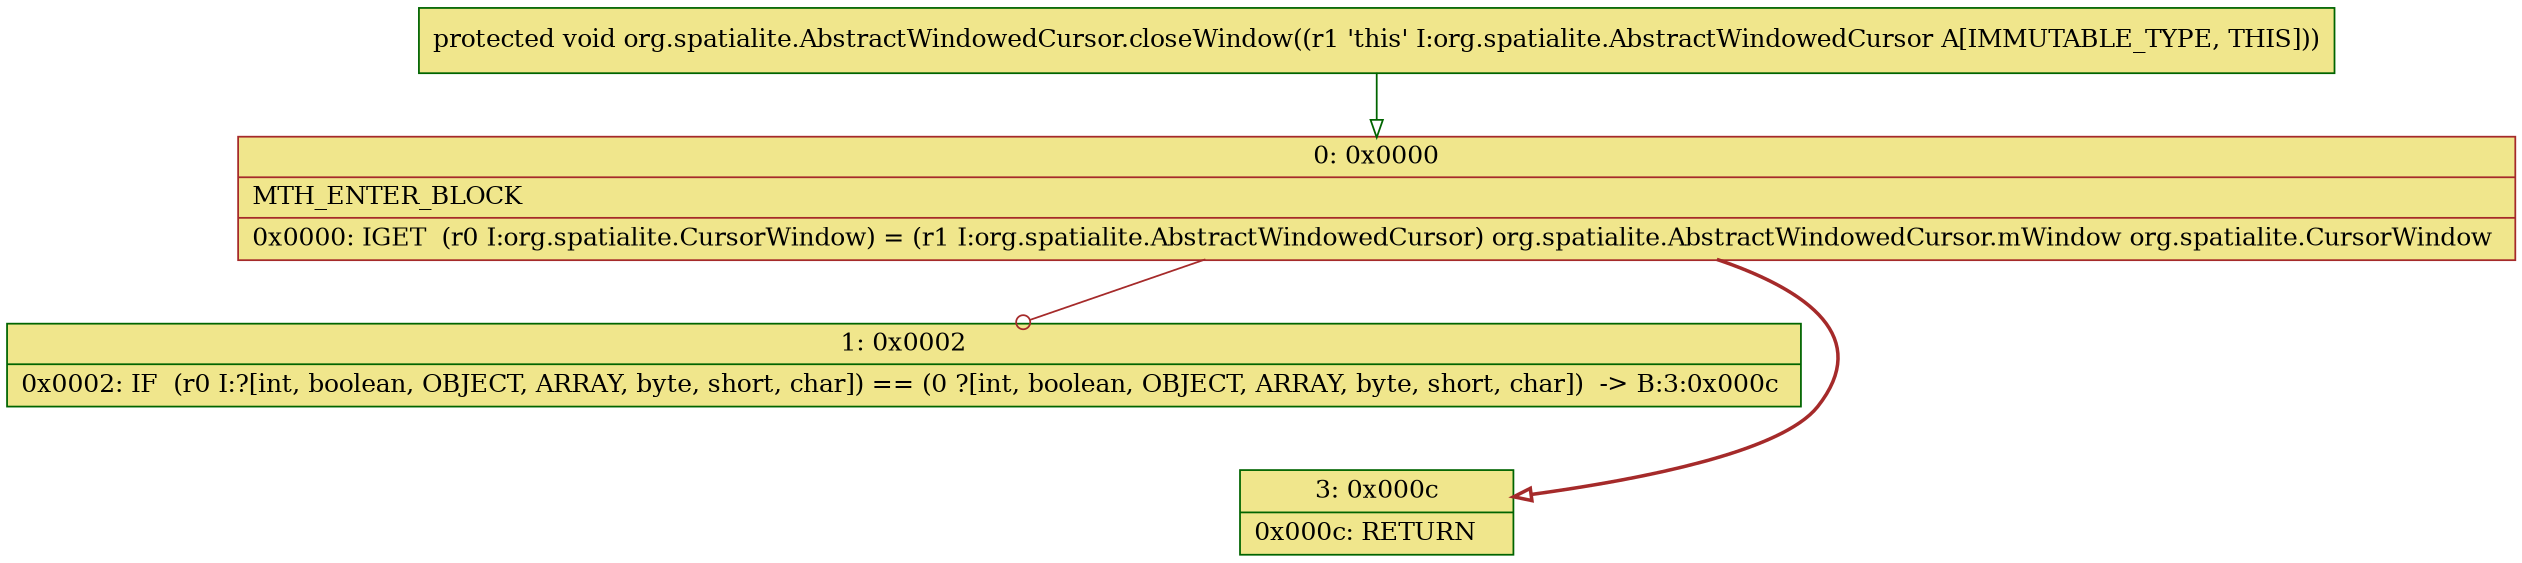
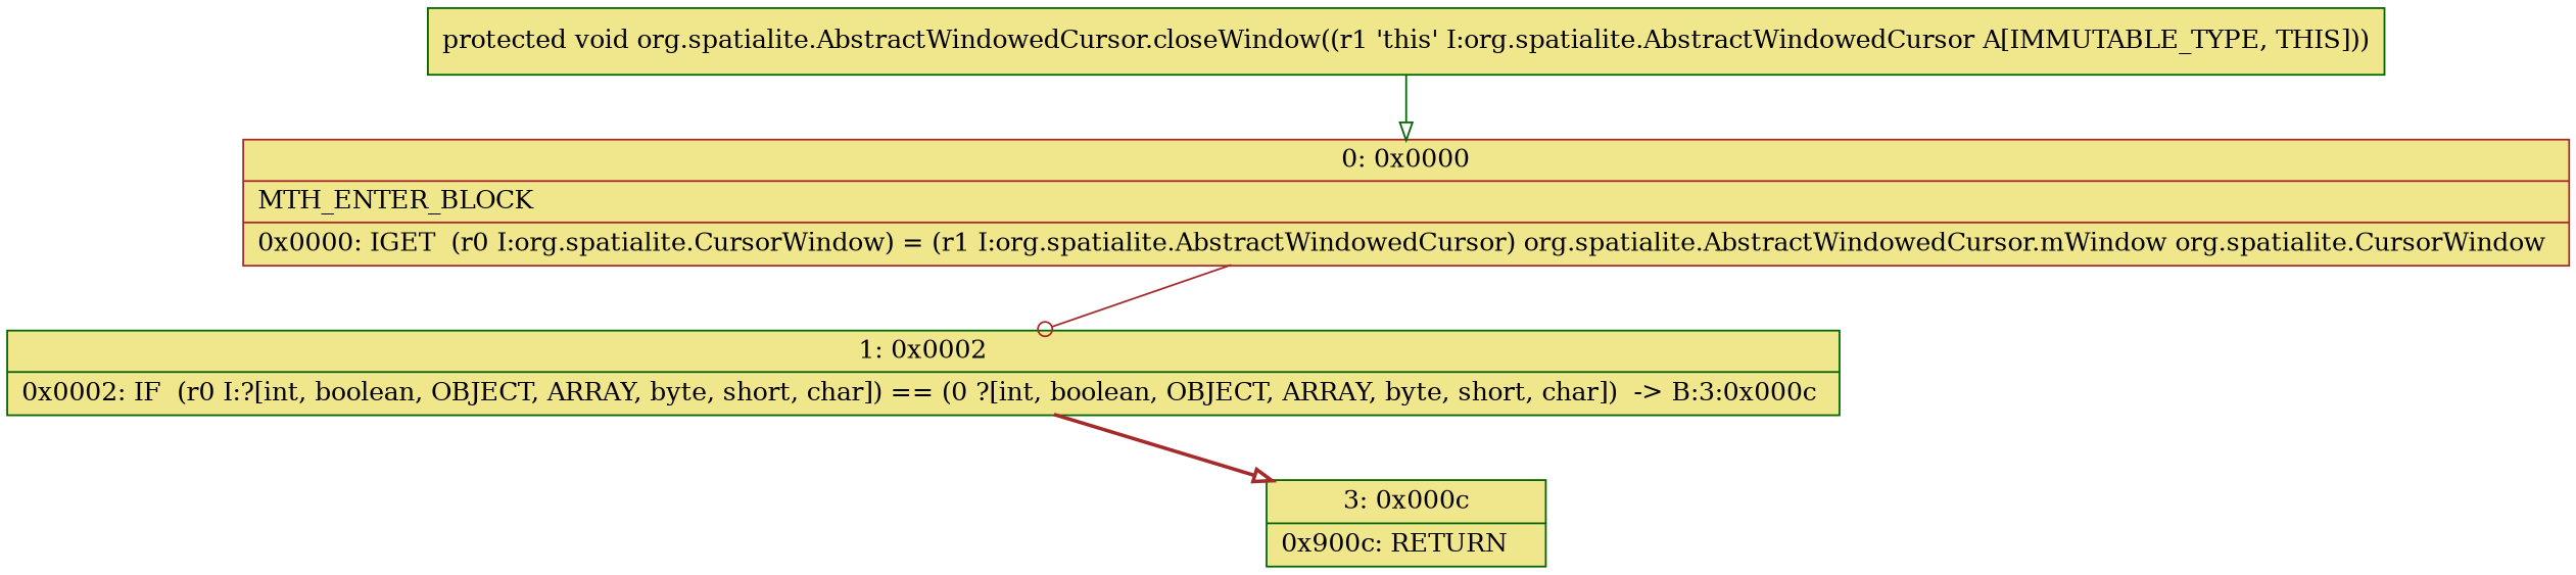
  digraph {
    node [color=darkgreen fillcolor=khaki shape=record style=filled]
    edge [arrowhead=onormal color=brown style=solid]
    n1 [color=brown label="{0\:\ 0x0000|MTH_ENTER_BLOCK\l|0x0000: IGET  (r0 I:org.spatialite.CursorWindow) = (r1 I:org.spatialite.AbstractWindowedCursor) org.spatialite.AbstractWindowedCursor.mWindow org.spatialite.CursorWindow \l}"]
    n2 [label="{1\:\ 0x0002|0x0002: IF  (r0 I:?[int, boolean, OBJECT, ARRAY, byte, short, char]) == (0 ?[int, boolean, OBJECT, ARRAY, byte, short, char])  \-\> B:3:0x000c \l}"]
-   n3 [label="{3\:\ 0x000c|0x000c: RETURN   \l}"]
+   n3 [label="{3\:\ 0x000c|0x900c: RETURN   \l}"]
    n4 [label="{protected void org.spatialite.AbstractWindowedCursor.closeWindow((r1 'this' I:org.spatialite.AbstractWindowedCursor A[IMMUTABLE_TYPE, THIS])) }"]
    n1 -> n2 [arrowhead=odot]
-   n1 -> n3 [style=bold]
+   n2 -> n3 [style=bold]
    n4 -> n1 [color=darkgreen]
  }
